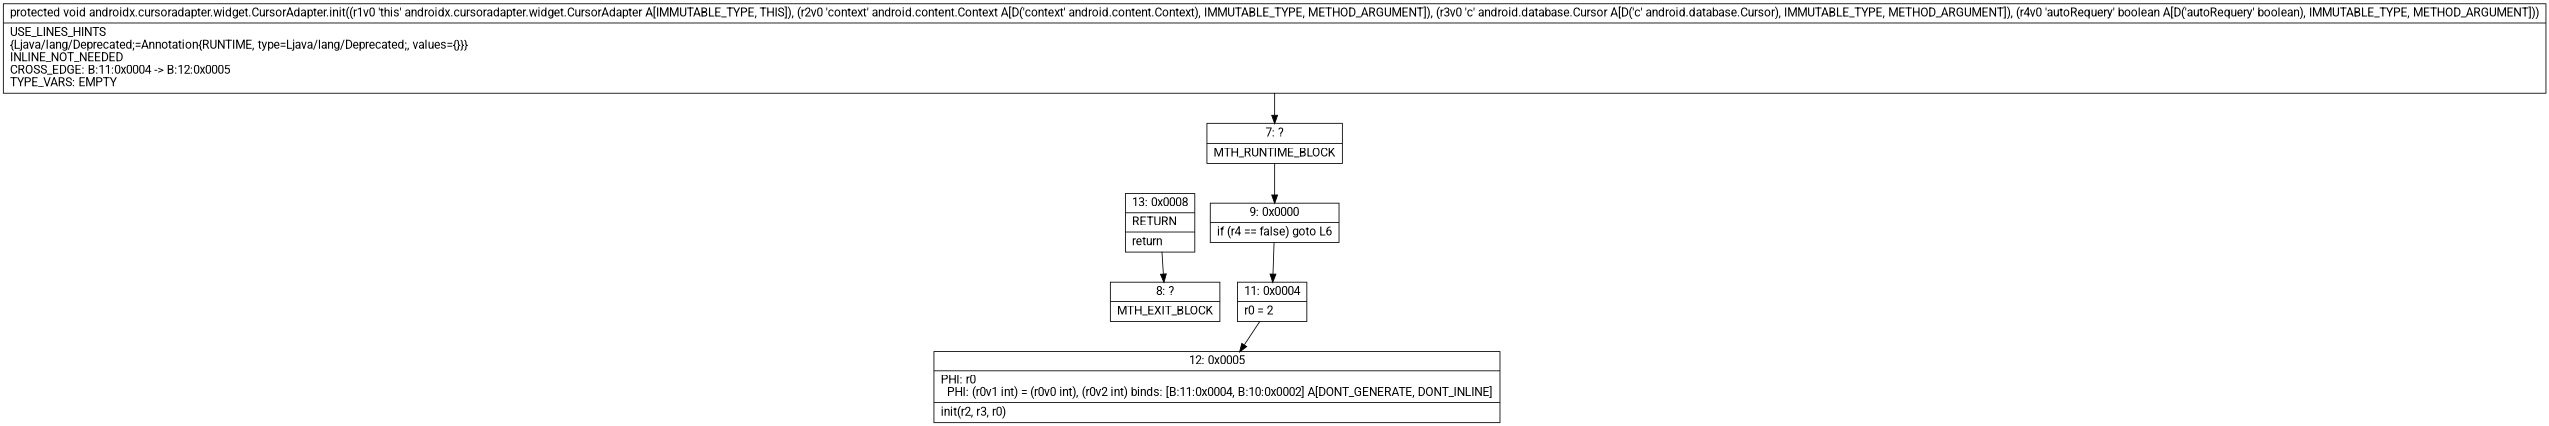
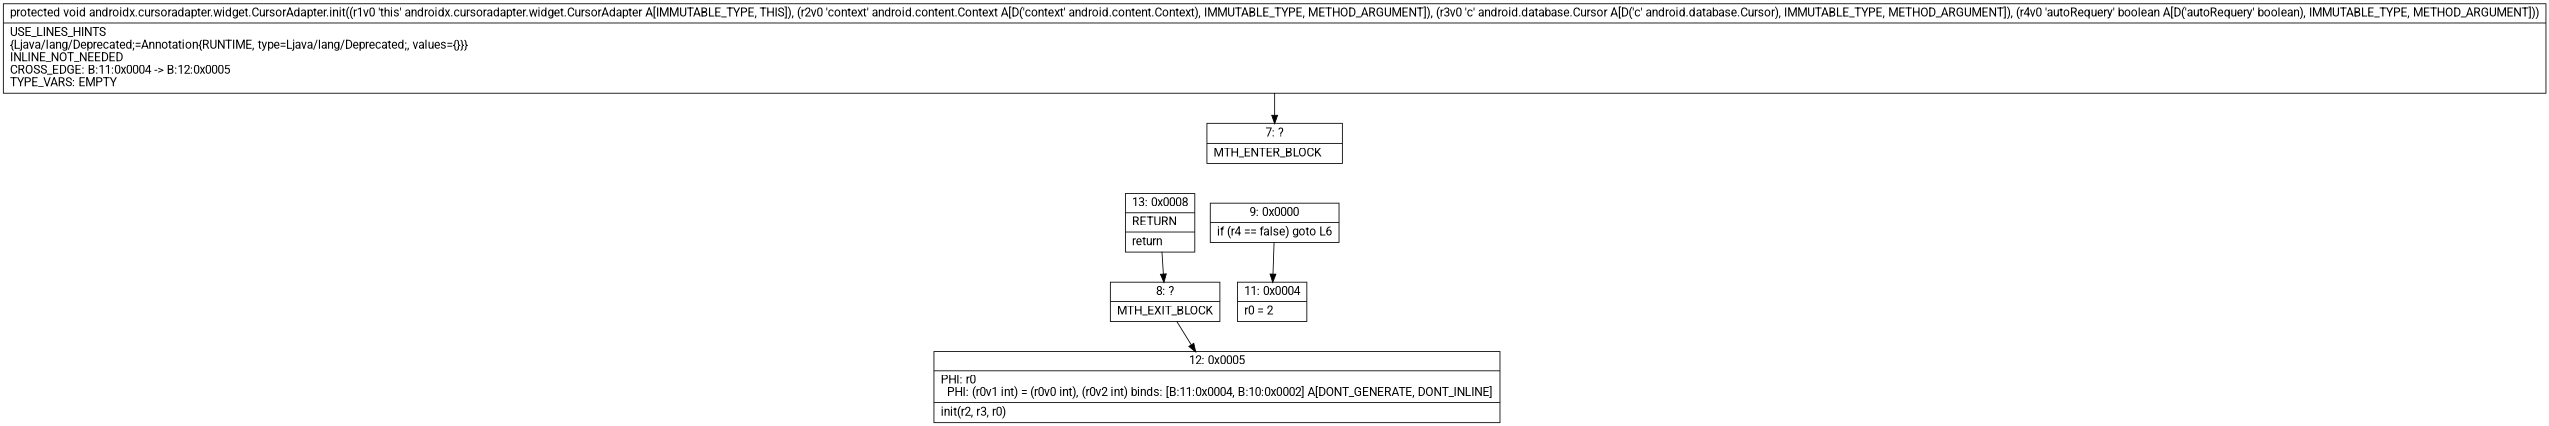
  digraph {
    fontname=Roboto
    node [fontname=Roboto shape=record]
    edge [fontname=Roboto]
-   n1 [label="{7\:\ ?|MTH_RUNTIME_BLOCK\l}"]
+   n1 [label="{7\:\ ?|MTH_ENTER_BLOCK\l}"]
    n2 [label="{9\:\ 0x0000|if (r4 == false) goto L6\l}"]
    n3 [label="{11\:\ 0x0004|r0 = 2\l}"]
    n4 [label="{12\:\ 0x0005|PHI: r0 \l  PHI: (r0v1 int) = (r0v0 int), (r0v2 int) binds: [B:11:0x0004, B:10:0x0002] A[DONT_GENERATE, DONT_INLINE]\l|init(r2, r3, r0)\l}"]
    n5 [label="{13\:\ 0x0008|RETURN\l|return\l}"]
    n6 [label="{8\:\ ?|MTH_EXIT_BLOCK\l}"]
    n7 [label="{protected void androidx.cursoradapter.widget.CursorAdapter.init((r1v0 'this' androidx.cursoradapter.widget.CursorAdapter A[IMMUTABLE_TYPE, THIS]), (r2v0 'context' android.content.Context A[D('context' android.content.Context), IMMUTABLE_TYPE, METHOD_ARGUMENT]), (r3v0 'c' android.database.Cursor A[D('c' android.database.Cursor), IMMUTABLE_TYPE, METHOD_ARGUMENT]), (r4v0 'autoRequery' boolean A[D('autoRequery' boolean), IMMUTABLE_TYPE, METHOD_ARGUMENT]))  | USE_LINES_HINTS\l\{Ljava\/lang\/Deprecated;=Annotation\{RUNTIME, type=Ljava\/lang\/Deprecated;, values=\{\}\}\}\lINLINE_NOT_NEEDED\lCROSS_EDGE: B:11:0x0004 \-\> B:12:0x0005\lTYPE_VARS: EMPTY\l}"]
-   n1 -> n2
    n2 -> n3
-   n3 -> n4
+   n6 -> n4
    n5 -> n6
    n7 -> n1
  }
